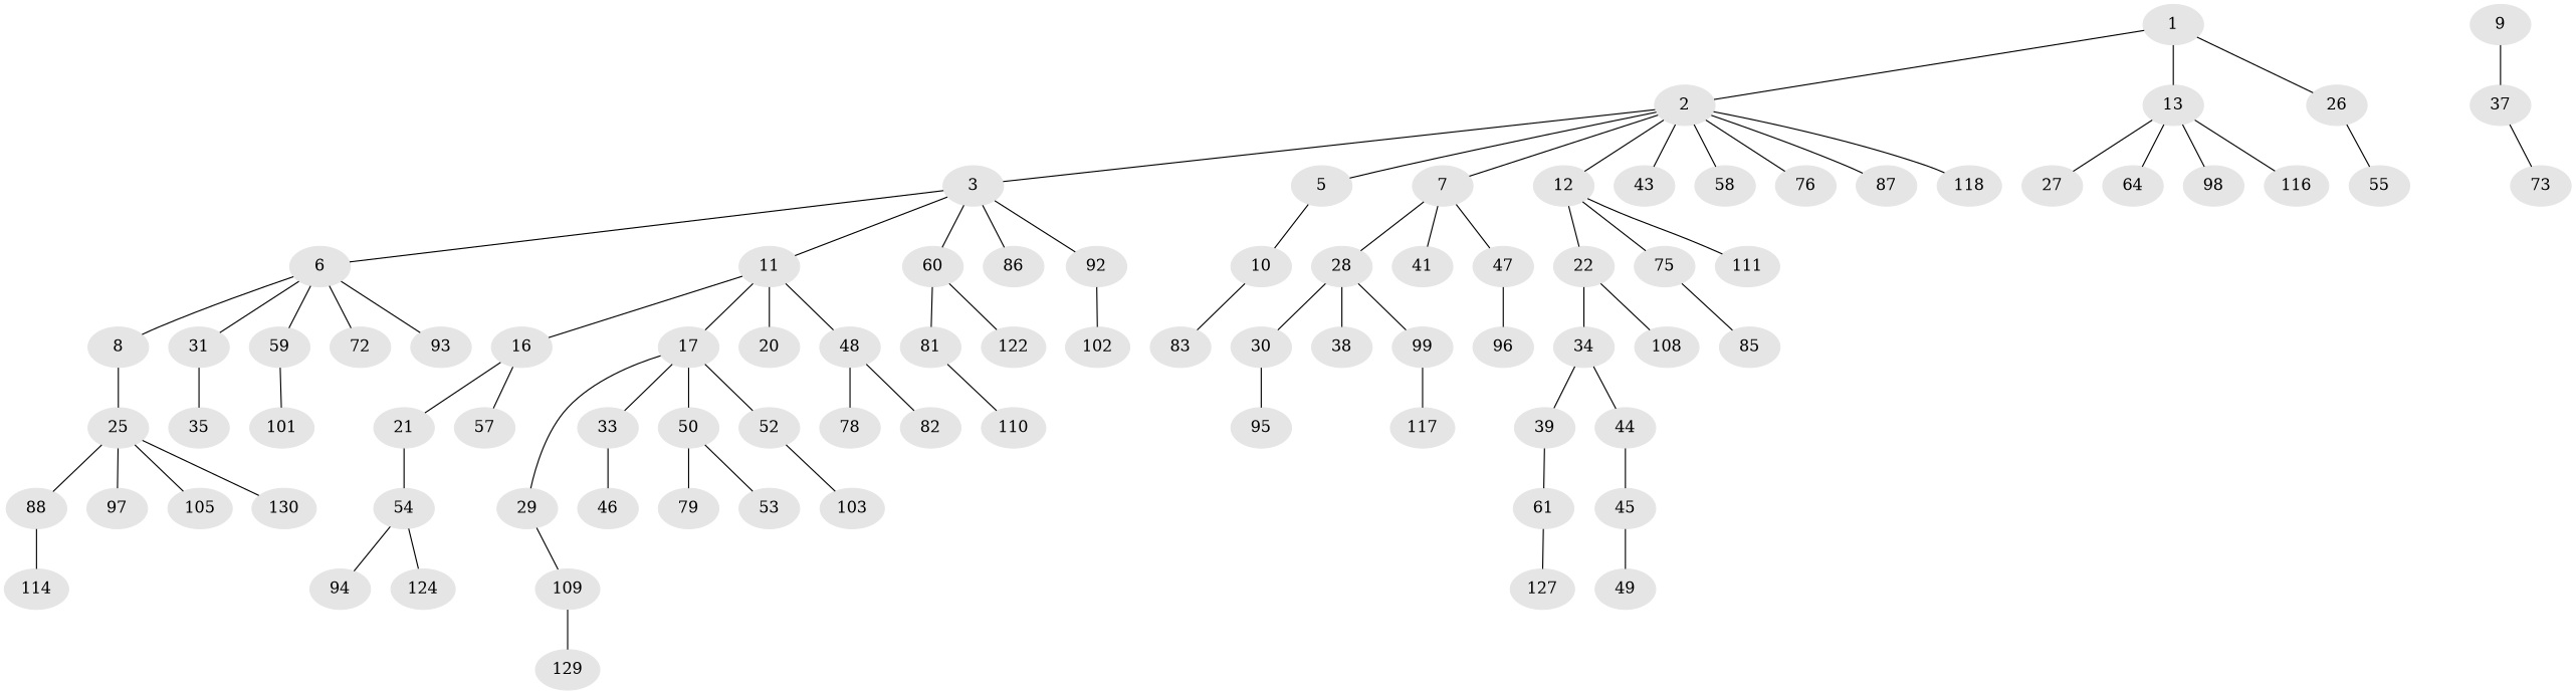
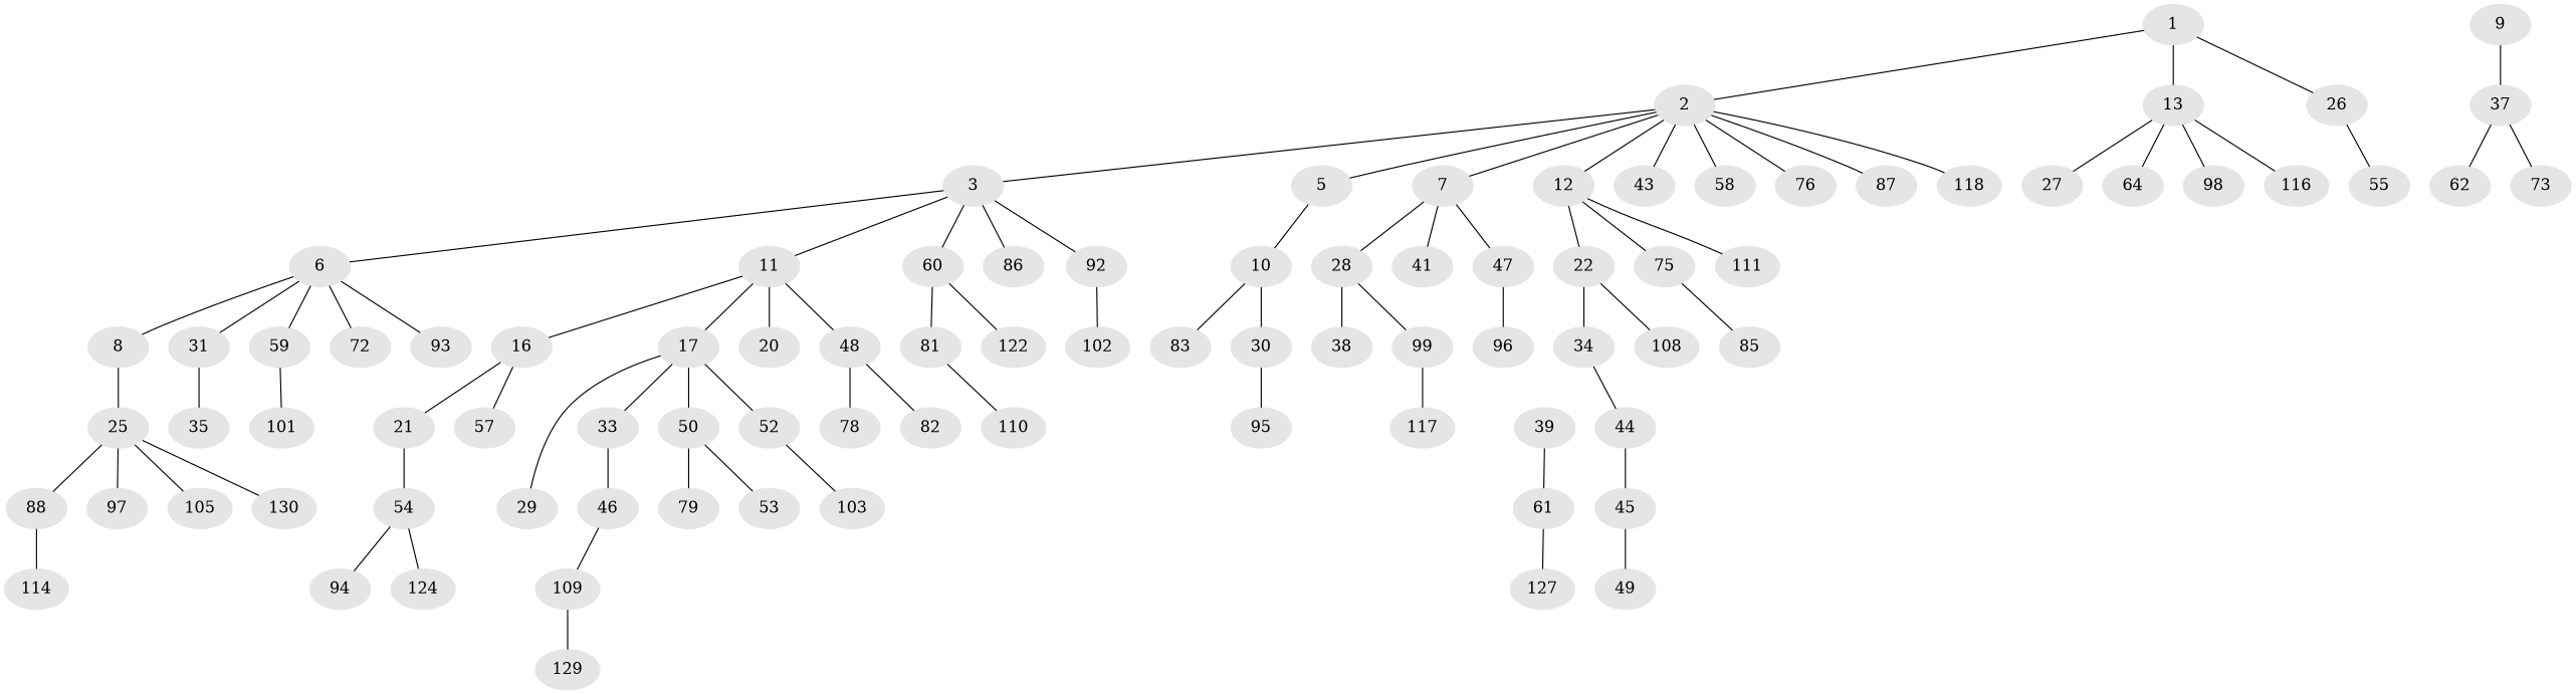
  graph {
    node [color=gray90 style=filled]
    1 [super="+19"]
    2 [super="+4"]
    13 [super="+67"]
    26
    3 [super="+84"]
    5 [super="+36"]
    7 [super="+15"]
    12 [super="+14"]
    43
    58
    76
    87
    118
    37 [super="+74"]
    9
    27
    64 [super="+70"]
    98
    116
    55 [super="+121"]
    6 [super="+24"]
    11 [super="+71"]
    60 [super="+90"]
    86
    92
    10 [super="+23"]
    28
    41
    47 [super="+69"]
    22
    75
    111
    8 [super="+125"]
    31
    59 [super="+68"]
    72
    93
    16 [super="+131"]
    17 [super="+18"]
    20
    48 [super="+63"]
    81 [super="+89"]
    122
    102 [super="+106"]
    30 [super="+56"]
    83
    25 [super="+42"]
    35 [super="+112"]
    101 [super="+107"]
    38
    99 [super="+104"]
    96 [super="+123"]
    88 [super="+113"]
    97 [super="+126"]
    105
    130
+   62 [super="+119"]
    73 [super="+80"]
    95
    21
    57
    29 [super="+66"]
    33
    50 [super="+51"]
    52 [super="+115"]
    78
    82 [super="+120"]
    34 [super="+40"]
    108
    85
    54 [super="+100"]
    46 [super="+91"]
    79
    53
    103
    94
    124
    39 [super="+65"]
    44
    114
    117
    109
    61
    45 [super="+77"]
    127
    49 [super="+128"]
    129
    110
    1 -- 2
    1 -- 13
    1 -- 26
    2 -- 3
    2 -- 5
    2 -- 7
    2 -- 12
    2 -- 43
    2 -- 58
    2 -- 76
    2 -- 87
    2 -- 118
    13 -- 27
    13 -- 64
    13 -- 98
    13 -- 116
    26 -- 55
    3 -- 6
    3 -- 11
    3 -- 60
    3 -- 86
    3 -- 92
    5 -- 10
    7 -- 28
    7 -- 41
    7 -- 47
    12 -- 22
    12 -- 75
    12 -- 111
+   37 -- 62
    37 -- 73
    9 -- 37
    6 -- 8
    6 -- 31
    6 -- 59
    6 -- 72
    6 -- 93
    11 -- 16
    11 -- 17
    11 -- 20
    11 -- 48
    60 -- 81
    60 -- 122
    92 -- 102
-   28 -- 30
+   10 -- 30
    10 -- 83
    28 -- 38
    28 -- 99
    47 -- 96
    22 -- 34
    22 -- 108
    75 -- 85
    8 -- 25
    31 -- 35
    59 -- 101
    16 -- 21
    16 -- 57
    17 -- 29
    17 -- 33
    17 -- 50
    17 -- 52
    48 -- 78
    48 -- 82
    81 -- 110
    30 -- 95
    25 -- 88
    25 -- 97
    25 -- 105
    25 -- 130
    99 -- 117
    88 -- 114
    21 -- 54
    33 -- 46
    50 -- 79
    50 -- 53
    52 -- 103
-   34 -- 39
    34 -- 44
    54 -- 94
    54 -- 124
-   29 -- 109
+   46 -- 109
    39 -- 61
    44 -- 45
    109 -- 129
    61 -- 127
    45 -- 49
  }
